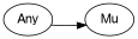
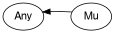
  digraph {
    bgcolor="#FFFFFF"
    rankdir=LR
    splines=polyline
    node [color="#000000" fontcolor="#000000" fontname=FreeSans]
    Any
    Mu
-   Any -> Mu [color="#000000"]
+   Mu -> Any [color="#000000"]
  }
